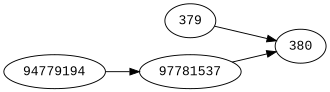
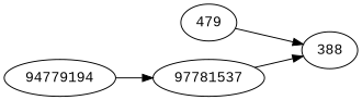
  strict digraph {
    fontname="Liberation Mono"
    rankdir=LR
    node [fontname="Liberation Mono"]
    edge [fontname="Liberation Mono"]
    97781537
-   380
-   379
+   380 [label=388]
+   379 [label=479]
    n4 [label=94779194]
    97781537 -> 380
    379 -> 380
    n4 -> 97781537
  }
